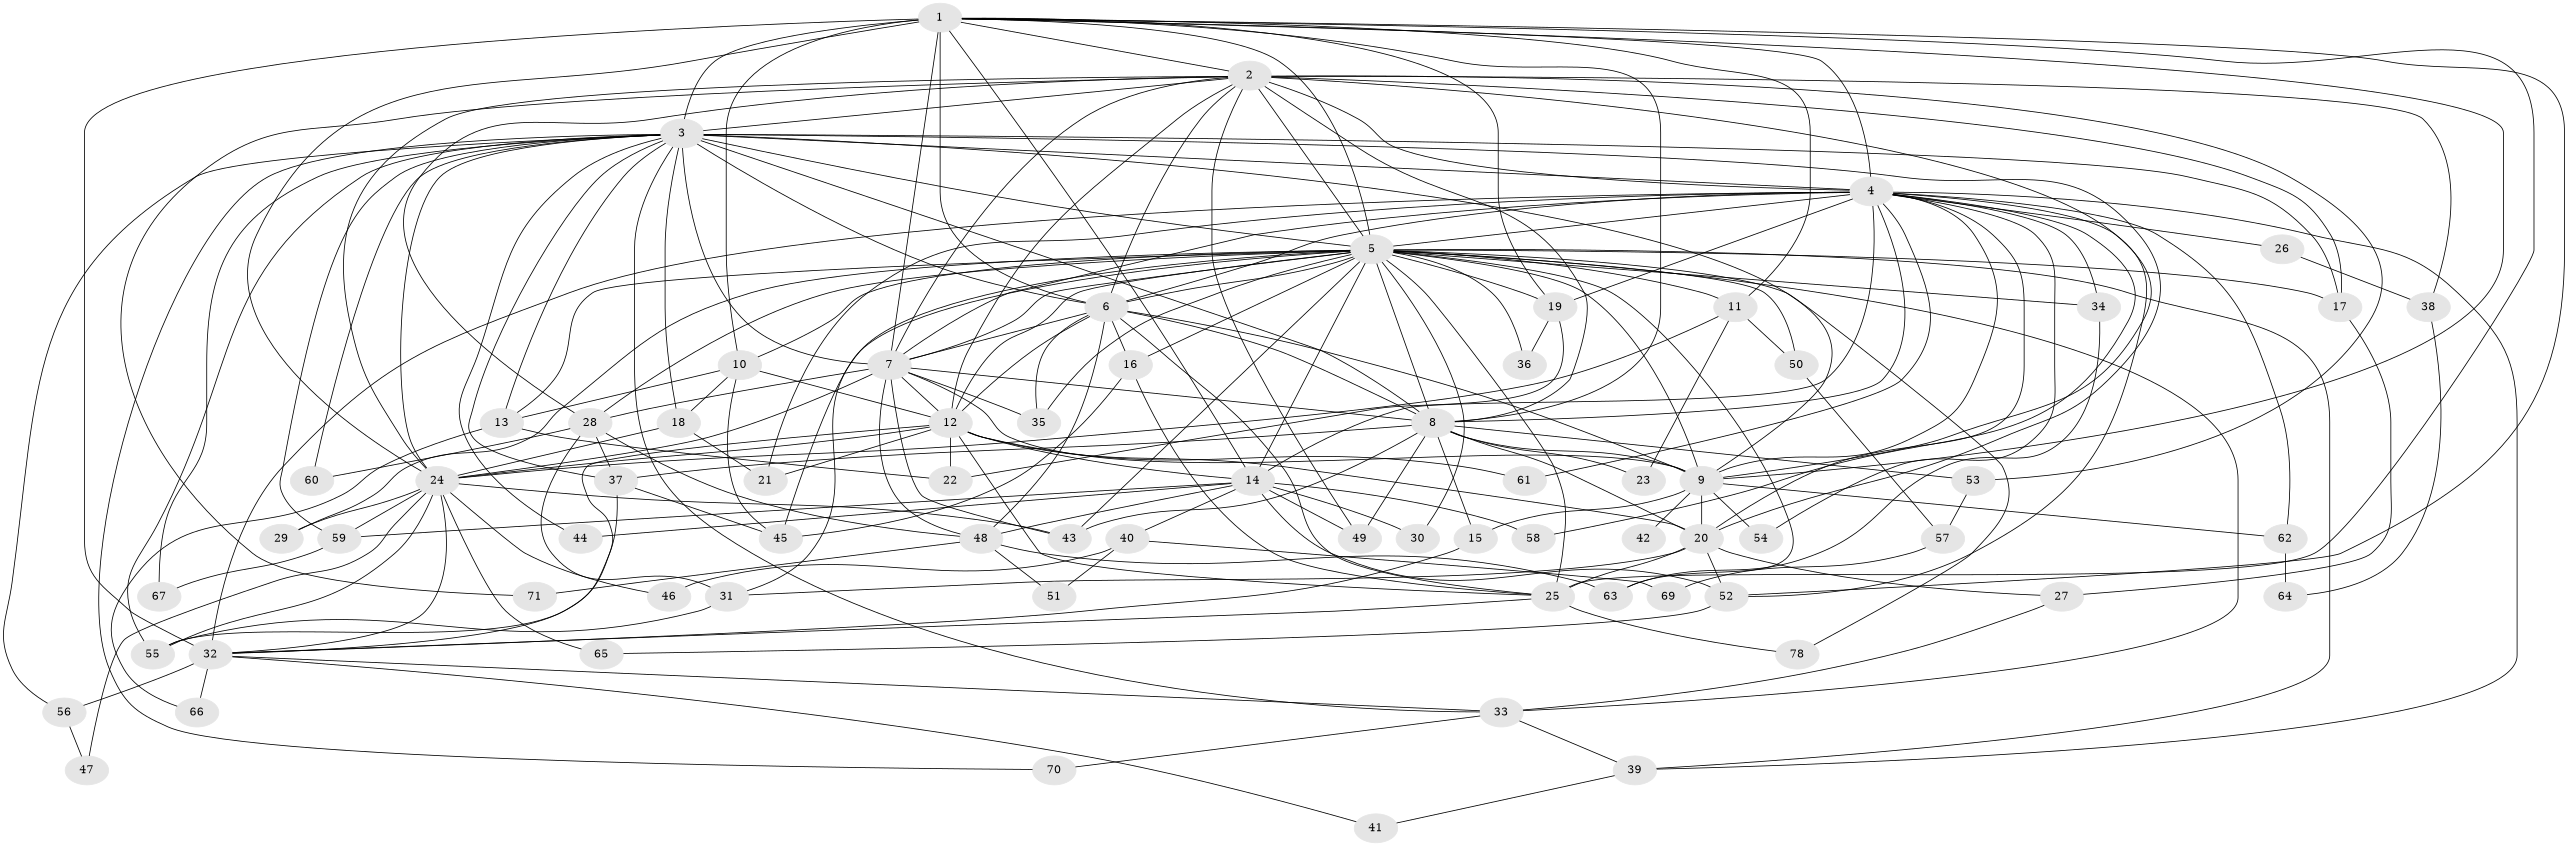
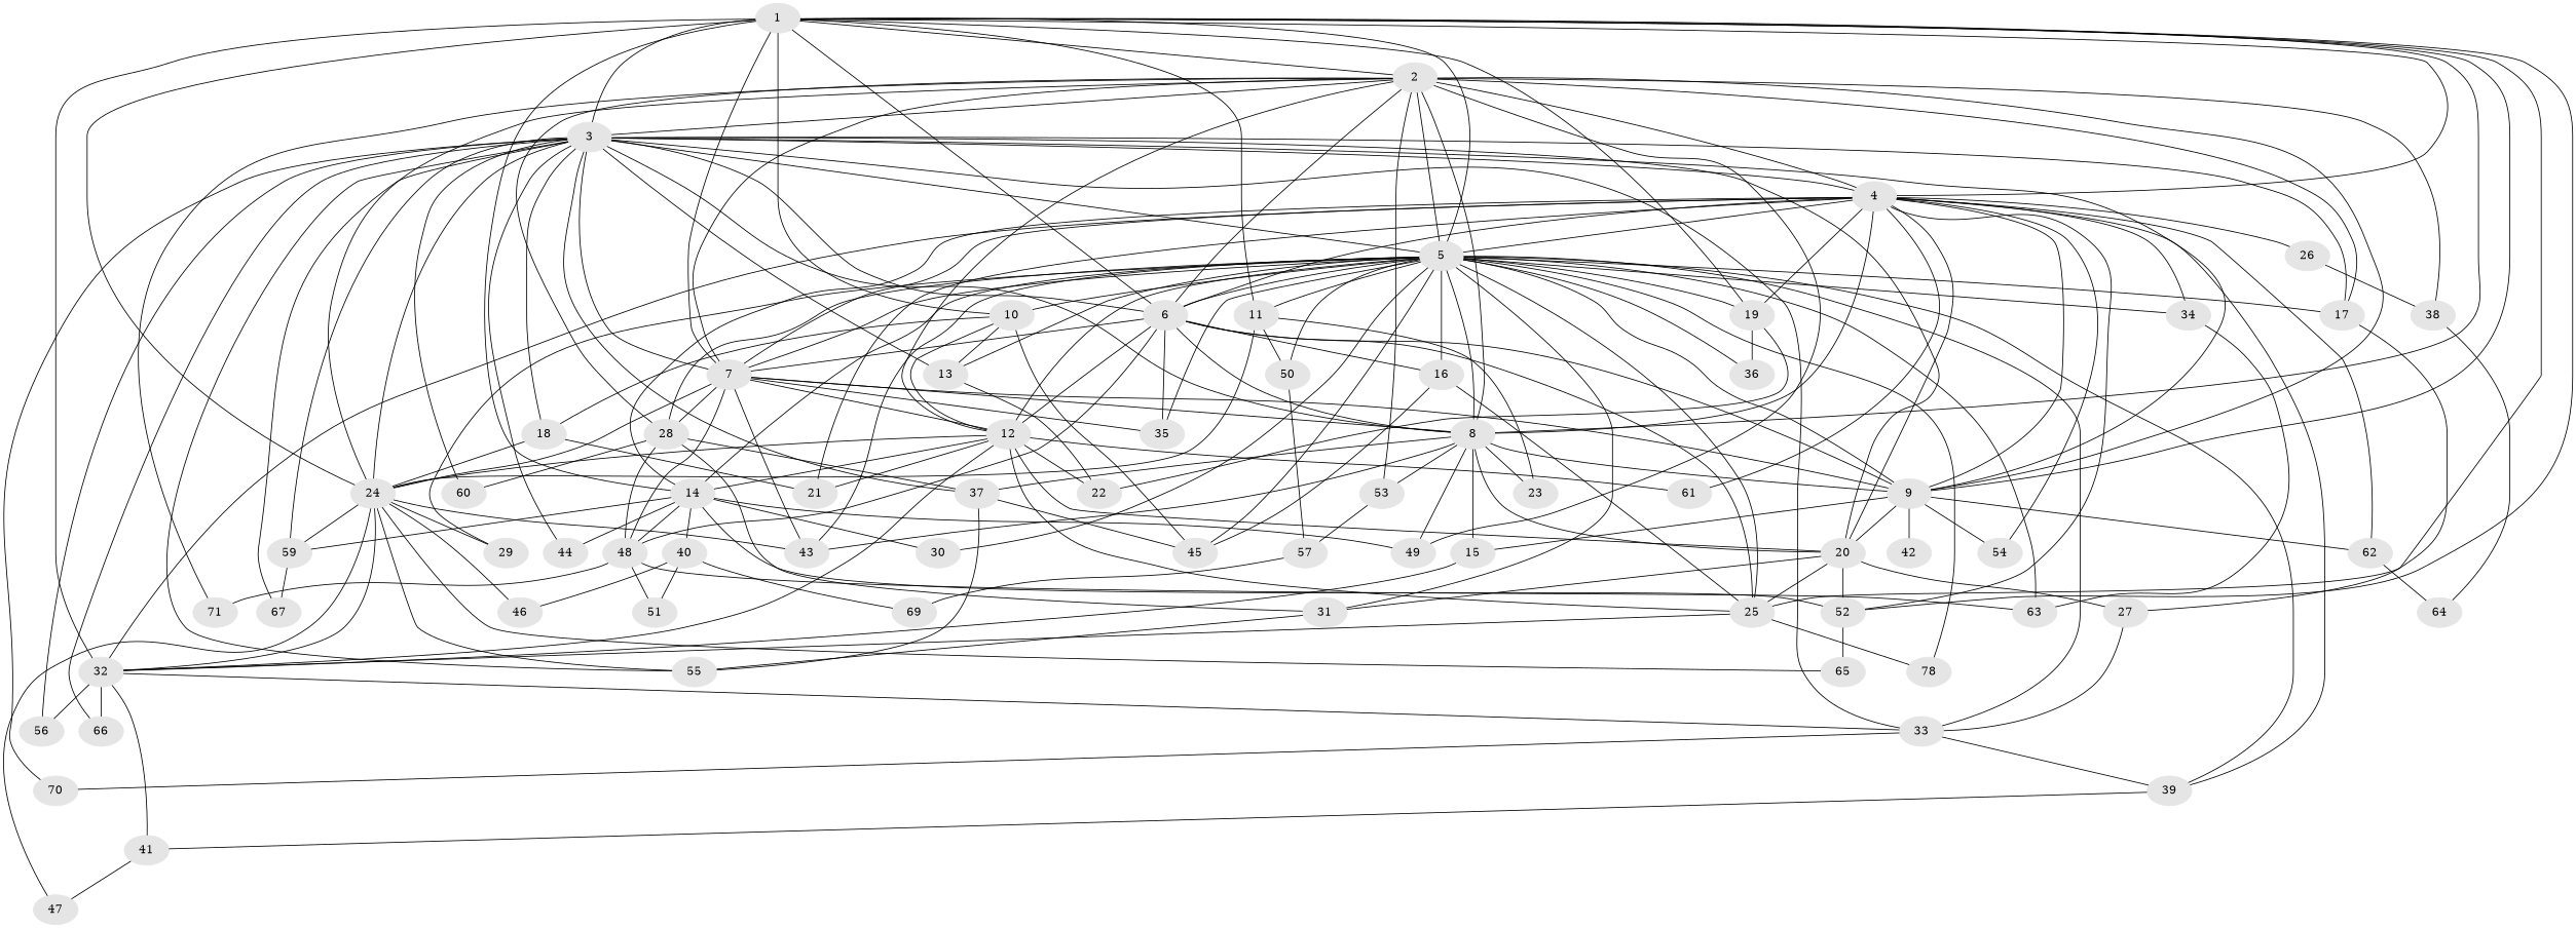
  graph {
    node [color=gray90 style=filled]
    edge [weight=1.0]
    1
    2
    3
    4
    5
    6
    7
    8
    9
    10
    11
    14
    19
    24
    25
    32
    52
    12
    28
    38
    49
    53
    71
    17
    18
    13
    20
    33
    37
    44
    55
    56
    60
    66
    67
    70
    59
    21
    26
    34
    39
    54
-   58
    61
    62
    16
    29
    30
    31
    35
    36
    43
    50
    63
    n55 [label=78]
    45
    48
    15
    23
    42
    40
    22
    46
    47
    65
    41
    64
    57
    27
    51
    69
    1 -- 2
    1 -- 3
    1 -- 4
    1 -- 5 [weight=3.0]
    1 -- 6
    1 -- 7
    1 -- 8
    1 -- 9
    1 -- 10
    1 -- 11
    1 -- 14
    1 -- 19
    1 -- 24
    1 -- 25
    1 -- 32 [weight=8.0]
    1 -- 52
    2 -- 3
    2 -- 4 [weight=2.0]
    2 -- 5 [weight=2.0]
    2 -- 6
    2 -- 7
    2 -- 8
    2 -- 9
    2 -- 24
    2 -- 12
    2 -- 28
    2 -- 38
    2 -- 49
    2 -- 53
    2 -- 71
    2 -- 17
    3 -- 4
    3 -- 5 [weight=3.0]
    3 -- 6 [weight=2.0]
    3 -- 7 [weight=2.0]
    3 -- 8
    3 -- 9
    3 -- 24 [weight=2.0]
    3 -- 17
    3 -- 18
    3 -- 13
    3 -- 20
    3 -- 33
    3 -- 37
    3 -- 44
    3 -- 55
    3 -- 56
    3 -- 60
-   13 -- 66
+   3 -- 66
    3 -- 67
    3 -- 70
    3 -- 59
    4 -- 5 [weight=3.0]
    4 -- 6 [weight=2.0]
    4 -- 7
    4 -- 8
    4 -- 9 [weight=2.0]
    4 -- 14
    4 -- 19 [weight=2.0]
    4 -- 32
    4 -- 52
    4 -- 20
    4 -- 21
    4 -- 26
    4 -- 34
    4 -- 39
    4 -- 54
-   4 -- 58
    4 -- 61
    4 -- 62
    5 -- 6 [weight=2.0]
    5 -- 7 [weight=3.0]
    5 -- 8 [weight=3.0]
    5 -- 9 [weight=2.0]
    5 -- 10
    5 -- 11
    5 -- 14 [weight=3.0]
    5 -- 19
    5 -- 25
    5 -- 12
    5 -- 28 [weight=2.0]
    5 -- 17 [weight=2.0]
    5 -- 13
    5 -- 33
    5 -- 34
    5 -- 39
    5 -- 16
    5 -- 29
    5 -- 30
    5 -- 31
    5 -- 35
    5 -- 36
    5 -- 43
    5 -- 50
    5 -- 63
    5 -- n55
    5 -- 45
    6 -- 7
    6 -- 8
    6 -- 9
    6 -- 25
    6 -- 12 [weight=8.0]
    6 -- 16
    6 -- 35
    6 -- 48
    7 -- 8
    7 -- 9
    7 -- 24
    7 -- 12
    7 -- 28
    7 -- 35
    7 -- 43 [weight=3.0]
    7 -- 48
    8 -- 9 [weight=2.0]
    8 -- 49
    8 -- 53
    8 -- 20
    8 -- 37
    8 -- 43
    8 -- 15
    8 -- 23
    9 -- 20
    9 -- 54
    9 -- 62
    9 -- 15
    9 -- 42
    10 -- 12
    10 -- 18
    10 -- 13
    10 -- 45
    11 -- 24
    11 -- 50
    11 -- 23
    14 -- 52 [weight=2.0]
    14 -- 49
    14 -- 44
    14 -- 59
-   14 -- 58
    14 -- 30
    14 -- 48
    14 -- 40
    19 -- 36
    19 -- 22
    24 -- 32
    24 -- 55
    24 -- 59
    24 -- 29
    24 -- 43
    24 -- 46
    24 -- 47
    24 -- 65
    25 -- 32
    25 -- n55
    32 -- 33
    32 -- 56
    32 -- 66
    32 -- 41
    52 -- 65
    12 -- 14
    12 -- 24
    12 -- 25
    12 -- 32
    12 -- 20
    12 -- 21
    12 -- 61
    12 -- 22
    28 -- 37
    28 -- 60
    28 -- 31
    28 -- 48
    38 -- 64
    53 -- 57
    17 -- 27
    18 -- 24
    18 -- 21
    13 -- 22
    20 -- 25 [weight=2.0]
    20 -- 52
    20 -- 31
    20 -- 27
    33 -- 70
    33 -- 39
    37 -- 55
    37 -- 45
    59 -- 67
    26 -- 38
    34 -- 63
    39 -- 41
    62 -- 64
    16 -- 25
    16 -- 45
    31 -- 55
    50 -- 57
    48 -- 71
    48 -- 63
    48 -- 51
    15 -- 32
    40 -- 46
    40 -- 51
    40 -- 69
-   56 -- 47
+   41 -- 47
    57 -- 69
    27 -- 33
  }
